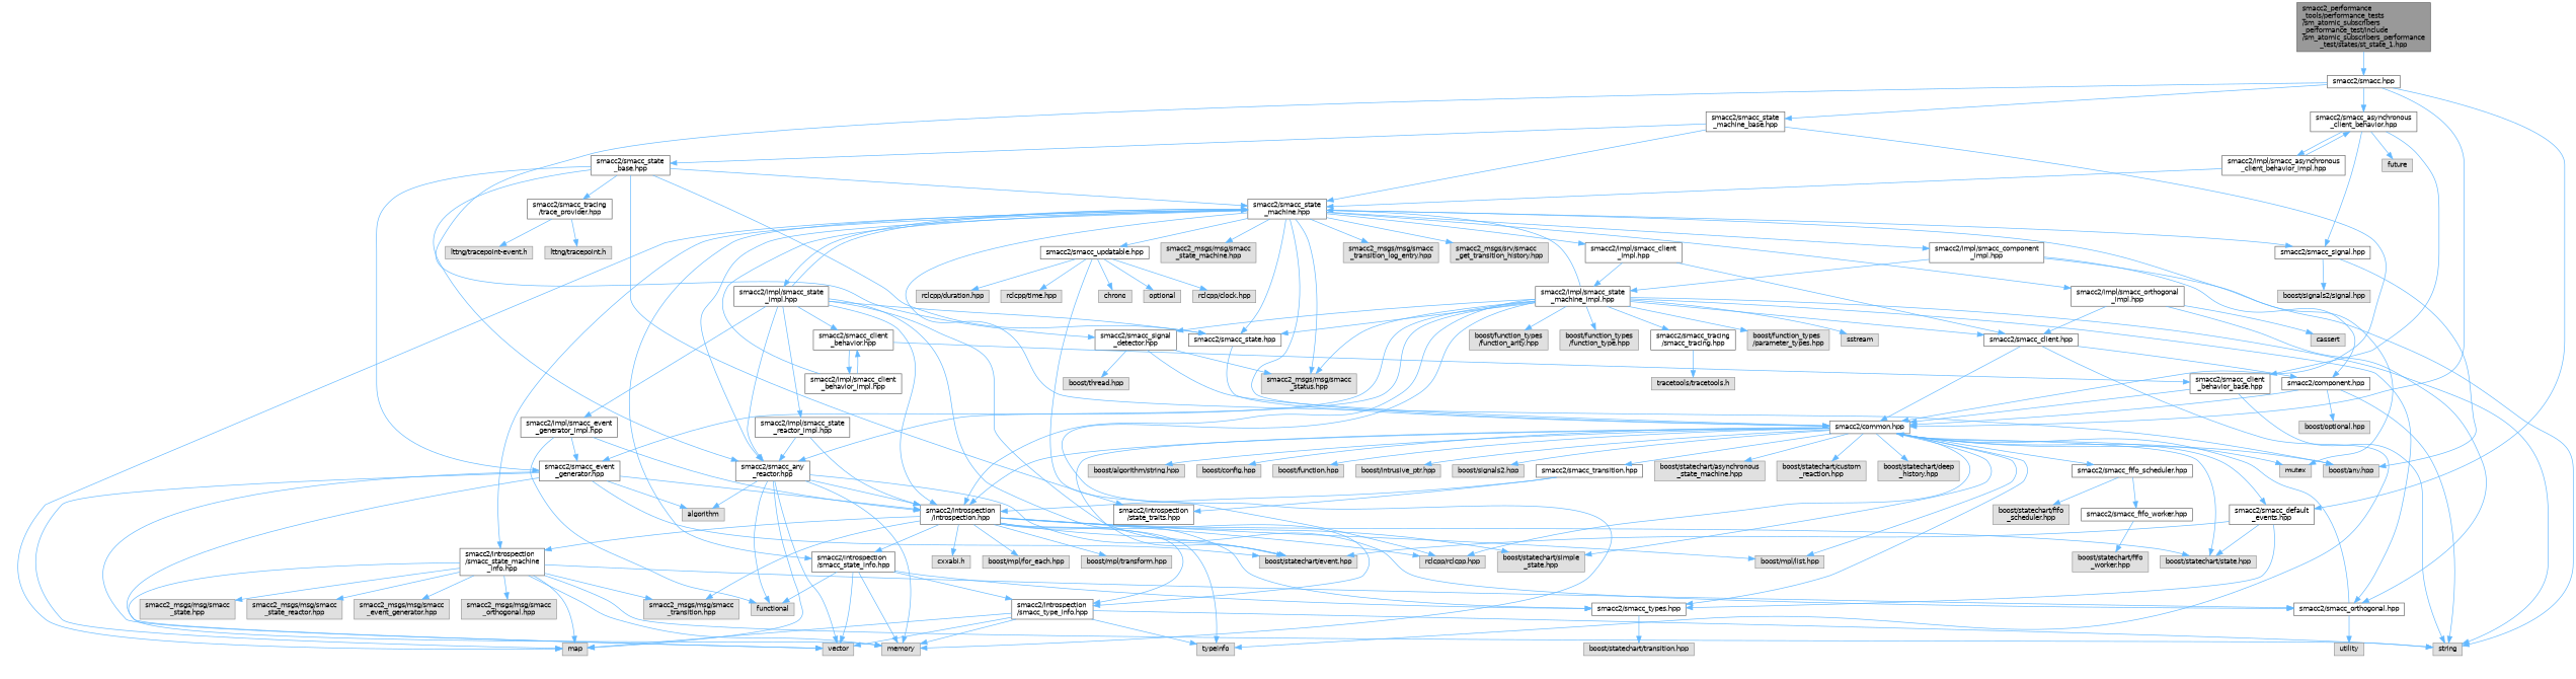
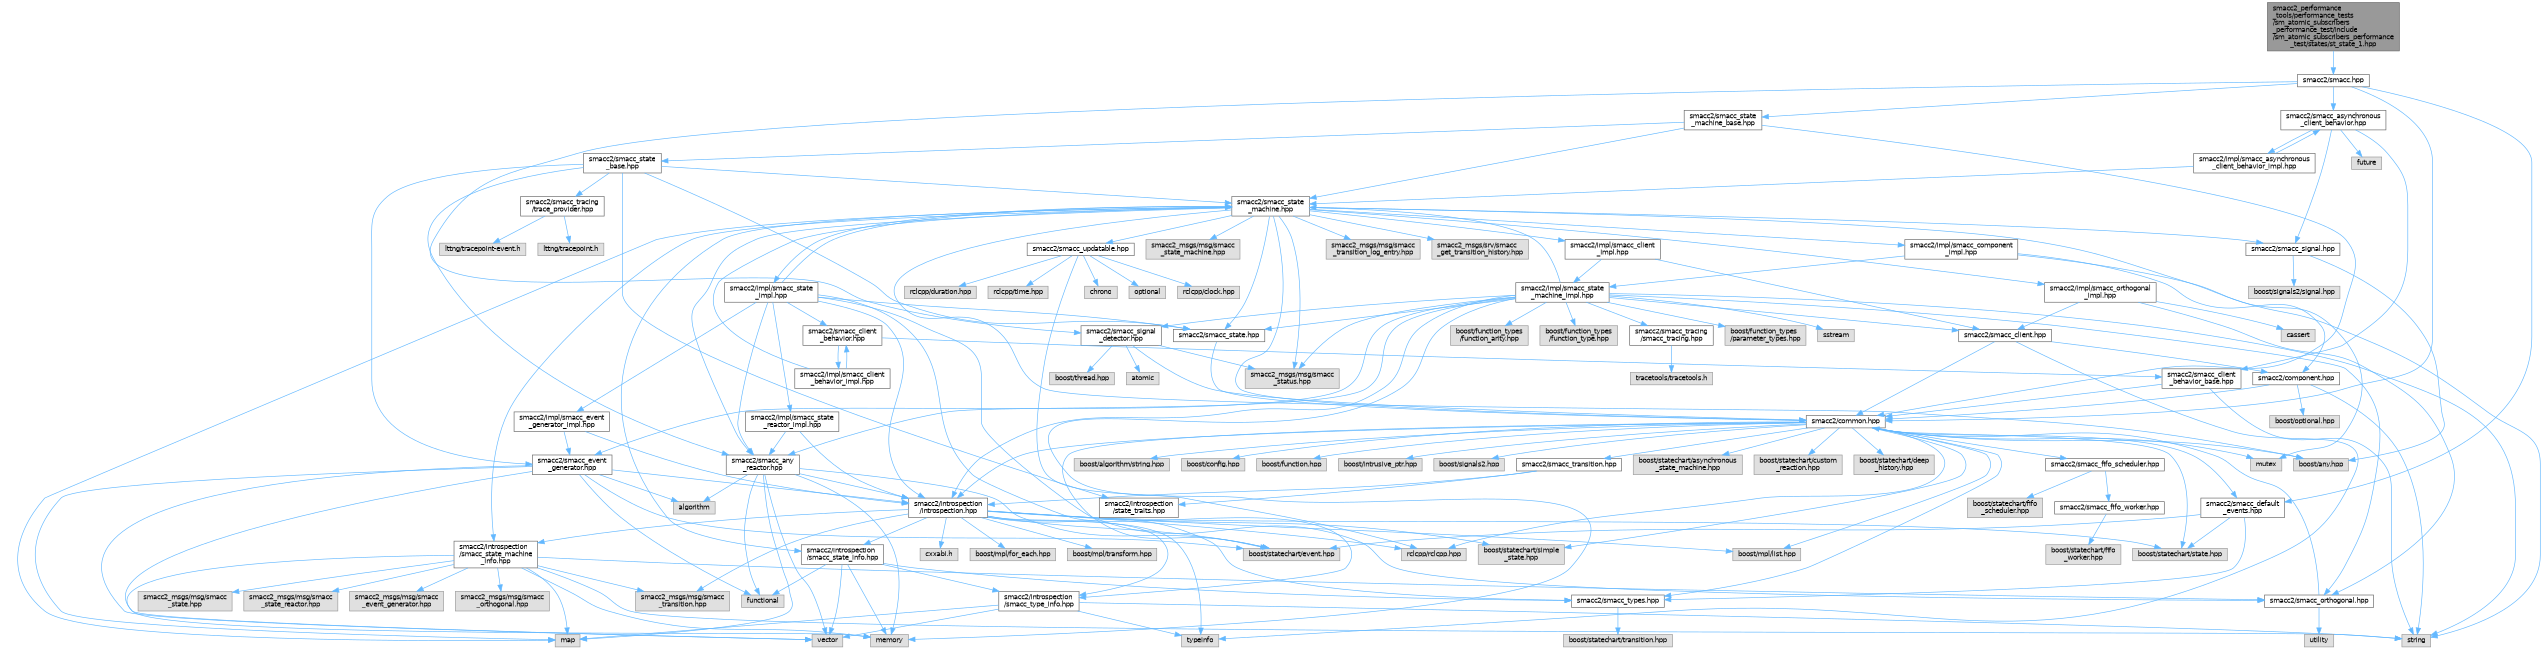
  digraph {
    node [color=grey60 fillcolor="#E0E0E0" fontname=Helvetica fontsize=10 shape=box style=filled]
    edge [color=steelblue1 fontname=Helvetica fontsize=10 labelfontname=Helvetica labelfontsize=10 style=solid]
    n1 [color=gray40 fillcolor=grey60 fontcolor=black height=0.2 label="smacc2_performance\l_tools/performance_tests\l/sm_atomic_subscribers\l_performance_test/include\l/sm_atomic_subscribers_performance\l_test/states/st_state_1.hpp" width=0.4]
    n2 [color=grey40 fillcolor=white height=0.2 label="smacc2/smacc.hpp" width=0.4]
    n3 [color=grey40 fillcolor=white height=0.2 label="smacc2/common.hpp" width=0.4]
    n4 [color=grey40 fillcolor=white height=0.2 label="smacc2/smacc_default\l_events.hpp" width=0.4]
    n5 [color=grey40 fillcolor=white height=0.2 label="smacc2/smacc_asynchronous\l_client_behavior.hpp" width=0.4]
    n6 [color=grey40 fillcolor=white height=0.2 label="smacc2/smacc_signal\l_detector.hpp" width=0.4]
    n7 [color=grey40 fillcolor=white height=0.2 label="smacc2/smacc_state\l_machine_base.hpp" width=0.4]
    n8 [height=0.2 label="boost/statechart/asynchronous\l_state_machine.hpp" width=0.4]
    n9 [height=0.2 label="boost/statechart/custom\l_reaction.hpp" width=0.4]
    n10 [height=0.2 label="boost/statechart/deep\l_history.hpp" width=0.4]
    n11 [height=0.2 label="boost/statechart/event.hpp" width=0.4]
    n12 [height=0.2 label="boost/statechart/simple\l_state.hpp" width=0.4]
    n13 [height=0.2 label="boost/statechart/state.hpp" width=0.4]
    n14 [height=0.2 label="boost/algorithm/string.hpp" width=0.4]
    n15 [height=0.2 label="boost/any.hpp" width=0.4]
    n16 [height=0.2 label="boost/config.hpp" width=0.4]
    n17 [height=0.2 label="boost/function.hpp" width=0.4]
    n18 [height=0.2 label="boost/intrusive_ptr.hpp" width=0.4]
    n19 [height=0.2 label="boost/mpl/list.hpp" width=0.4]
    n20 [height=0.2 label="boost/signals2.hpp" width=0.4]
    n21 [height=0.2 label=mutex width=0.4]
    n22 [height=0.2 label="rclcpp/rclcpp.hpp" width=0.4]
    n23 [color=grey40 fillcolor=white height=0.2 label="smacc2/introspection\l/introspection.hpp" width=0.4]
    n24 [color=grey40 fillcolor=white height=0.2 label="smacc2/smacc_types.hpp" width=0.4]
    n25 [color=grey40 fillcolor=white height=0.2 label="smacc2/smacc_fifo_scheduler.hpp" width=0.4]
    n26 [color=grey40 fillcolor=white height=0.2 label="smacc2/smacc_transition.hpp" width=0.4]
    n27 [height=0.2 label=future width=0.4]
    n28 [color=grey40 fillcolor=white height=0.2 label="smacc2/smacc_client\l_behavior_base.hpp" width=0.4]
    n29 [color=grey40 fillcolor=white height=0.2 label="smacc2/smacc_signal.hpp" width=0.4]
    n30 [color=grey40 fillcolor=white height=0.2 label="smacc2/impl/smacc_asynchronous\l_client_behavior_impl.hpp" width=0.4]
    n31 [height=0.2 label="smacc2_msgs/msg/smacc\l_status.hpp" width=0.4]
+   n32 [height=0.2 label=atomic width=0.4]
    n33 [height=0.2 label="boost/thread.hpp" width=0.4]
    n34 [color=grey40 fillcolor=white height=0.2 label="smacc2/smacc_state\l_machine.hpp" width=0.4]
    n35 [color=grey40 fillcolor=white height=0.2 label="smacc2/smacc_state\l_base.hpp" width=0.4]
    n36 [height=0.2 label="boost/mpl/for_each.hpp" width=0.4]
    n37 [height=0.2 label="boost/mpl/transform.hpp" width=0.4]
    n38 [height=0.2 label=typeinfo width=0.4]
    n39 [color=grey40 fillcolor=white height=0.2 label="smacc2/introspection\l/smacc_state_info.hpp" width=0.4]
    n40 [color=grey40 fillcolor=white height=0.2 label="smacc2/introspection\l/smacc_type_info.hpp" width=0.4]
    n41 [height=0.2 label="cxxabi.h" width=0.4]
    n42 [height=0.2 label="smacc2_msgs/msg/smacc\l_transition.hpp" width=0.4]
    n43 [color=grey40 fillcolor=white height=0.2 label="smacc2/introspection\l/smacc_state_machine\l_info.hpp" width=0.4]
    n44 [height=0.2 label="boost/statechart/transition.hpp" width=0.4]
    n45 [height=0.2 label="boost/statechart/fifo\l_scheduler.hpp" width=0.4]
    n46 [color=grey40 fillcolor=white height=0.2 label="smacc2/smacc_fifo_worker.hpp" width=0.4]
    n47 [color=grey40 fillcolor=white height=0.2 label="smacc2/introspection\l/state_traits.hpp" width=0.4]
    n48 [height=0.2 label=functional width=0.4]
    n49 [height=0.2 label=memory width=0.4]
    n50 [height=0.2 label=vector width=0.4]
    n51 [height=0.2 label=map width=0.4]
    n52 [height=0.2 label=string width=0.4]
    n53 [color=grey40 fillcolor=white height=0.2 label="smacc2/smacc_orthogonal.hpp" width=0.4]
    n54 [height=0.2 label="smacc2_msgs/msg/smacc\l_event_generator.hpp" width=0.4]
    n55 [height=0.2 label="smacc2_msgs/msg/smacc\l_orthogonal.hpp" width=0.4]
    n56 [height=0.2 label="smacc2_msgs/msg/smacc\l_state.hpp" width=0.4]
    n57 [height=0.2 label="smacc2_msgs/msg/smacc\l_state_reactor.hpp" width=0.4]
    n58 [height=0.2 label=utility width=0.4]
    n59 [height=0.2 label="boost/statechart/fifo\l_worker.hpp" width=0.4]
    n60 [height=0.2 label="boost/signals2/signal.hpp" width=0.4]
    n61 [color=grey40 fillcolor=white height=0.2 label="smacc2/smacc_updatable.hpp" width=0.4]
    n62 [height=0.2 label="smacc2_msgs/msg/smacc\l_state_machine.hpp" width=0.4]
    n63 [height=0.2 label="smacc2_msgs/msg/smacc\l_transition_log_entry.hpp" width=0.4]
    n64 [height=0.2 label="smacc2_msgs/srv/smacc\l_get_transition_history.hpp" width=0.4]
    n65 [color=grey40 fillcolor=white height=0.2 label="smacc2/smacc_state.hpp" width=0.4]
    n66 [color=grey40 fillcolor=white height=0.2 label="smacc2/smacc_any\l_reactor.hpp" width=0.4]
    n67 [color=grey40 fillcolor=white height=0.2 label="smacc2/impl/smacc_client\l_impl.hpp" width=0.4]
    n68 [color=grey40 fillcolor=white height=0.2 label="smacc2/impl/smacc_component\l_impl.hpp" width=0.4]
    n69 [color=grey40 fillcolor=white height=0.2 label="smacc2/impl/smacc_orthogonal\l_impl.hpp" width=0.4]
    n70 [color=grey40 fillcolor=white height=0.2 label="smacc2/impl/smacc_state\l_impl.hpp" width=0.4]
    n71 [height=0.2 label=chrono width=0.4]
    n72 [height=0.2 label=optional width=0.4]
    n73 [height=0.2 label="rclcpp/clock.hpp" width=0.4]
    n74 [height=0.2 label="rclcpp/duration.hpp" width=0.4]
    n75 [height=0.2 label="rclcpp/time.hpp" width=0.4]
    n76 [height=0.2 label=algorithm width=0.4]
    n77 [color=grey40 fillcolor=white height=0.2 label="smacc2/impl/smacc_state\l_machine_impl.hpp" width=0.4]
    n78 [color=grey40 fillcolor=white height=0.2 label="smacc2/smacc_client.hpp" width=0.4]
    n79 [color=grey40 fillcolor=white height=0.2 label="smacc2/component.hpp" width=0.4]
    n80 [height=0.2 label=cassert width=0.4]
    n81 [color=grey40 fillcolor=white height=0.2 label="smacc2/smacc_client\l_behavior.hpp" width=0.4]
    n82 [color=grey40 fillcolor=white height=0.2 label="smacc2/impl/smacc_event\l_generator_impl.hpp" width=0.4]
    n83 [color=grey40 fillcolor=white height=0.2 label="smacc2/impl/smacc_state\l_reactor_impl.hpp" width=0.4]
    n84 [height=0.2 label=sstream width=0.4]
    n85 [color=grey40 fillcolor=white height=0.2 label="smacc2/smacc_event\l_generator.hpp" width=0.4]
    n86 [height=0.2 label="boost/function_types\l/function_arity.hpp" width=0.4]
    n87 [height=0.2 label="boost/function_types\l/function_type.hpp" width=0.4]
    n88 [height=0.2 label="boost/function_types\l/parameter_types.hpp" width=0.4]
    n89 [color=grey40 fillcolor=white height=0.2 label="smacc2/smacc_tracing\l/smacc_tracing.hpp" width=0.4]
    n90 [height=0.2 label="tracetools/tracetools.h" width=0.4]
    n91 [height=0.2 label="boost/optional.hpp" width=0.4]
    n92 [color=grey40 fillcolor=white height=0.2 label="smacc2/impl/smacc_client\l_behavior_impl.hpp" width=0.4]
    n93 [color=grey40 fillcolor=white height=0.2 label="smacc2/smacc_tracing\l/trace_provider.hpp" width=0.4]
    n94 [height=0.2 label="lttng/tracepoint.h" width=0.4]
    n95 [height=0.2 label="lttng/tracepoint-event.h" width=0.4]
    n1 -> n2
    n2 -> n3
    n2 -> n4
    n2 -> n5
    n2 -> n6
    n2 -> n7
    n3 -> n4
    n3 -> n8
    n3 -> n9
    n3 -> n10
    n3 -> n11
    n3 -> n12
    n3 -> n13
    n3 -> n14
    n3 -> n15
    n3 -> n16
    n3 -> n17
    n3 -> n18
    n3 -> n19
    n3 -> n20
    n3 -> n21
    n3 -> n22
    n3 -> n23
    n3 -> n24
    n3 -> n25
    n3 -> n26
    n4 -> n11
    n4 -> n13
    n4 -> n24
    n5 -> n27
    n5 -> n28
    n5 -> n29
    n5 -> n30
    n6 -> n3
    n6 -> n31
+   n6 -> n32
    n6 -> n33
    n7 -> n3
    n7 -> n34
    n7 -> n35
    n23 -> n11
    n23 -> n12
    n23 -> n13
    n23 -> n19
    n23 -> n22
    n23 -> n24
    n23 -> n36
    n23 -> n37
    n23 -> n38
    n23 -> n39
    n23 -> n40
    n23 -> n41
    n23 -> n42
    n23 -> n43
    n24 -> n44
    n25 -> n45
    n25 -> n46
    n26 -> n23
    n26 -> n47
    n28 -> n3
    n28 -> n52
    n29 -> n15
    n29 -> n60
    n30 -> n5
    n30 -> n34
    n34 -> n3
    n34 -> n15
    n34 -> n21
    n34 -> n29
    n34 -> n31
    n34 -> n39
    n34 -> n43
    n34 -> n51
    n34 -> n61
    n34 -> n62
    n34 -> n63
    n34 -> n64
    n34 -> n65
    n34 -> n66
    n34 -> n67
    n34 -> n68
    n34 -> n69
    n34 -> n70
    n35 -> n34
    n35 -> n47
    n35 -> n65
    n35 -> n66
    n35 -> n85
    n35 -> n93
    n39 -> n24
    n39 -> n40
    n39 -> n48
    n39 -> n49
    n39 -> n50
    n40 -> n38
-   n40 -> n49
    n40 -> n50
    n40 -> n51
    n40 -> n52
    n43 -> n42
    n43 -> n49
    n43 -> n50
    n43 -> n51
    n43 -> n52
    n43 -> n53
    n43 -> n54
    n43 -> n55
    n43 -> n56
    n43 -> n57
    n46 -> n59
    n53 -> n3
    n53 -> n58
    n61 -> n22
    n61 -> n71
    n61 -> n72
    n61 -> n73
    n61 -> n74
    n61 -> n75
    n65 -> n3
    n66 -> n11
    n66 -> n23
    n66 -> n48
    n66 -> n49
    n66 -> n50
    n66 -> n51
    n66 -> n76
    n67 -> n77
    n67 -> n78
    n68 -> n52
    n68 -> n77
    n68 -> n79
    n69 -> n53
    n69 -> n78
    n69 -> n80
    n70 -> n23
    n70 -> n34
    n70 -> n40
    n70 -> n53
    n70 -> n65
    n70 -> n66
    n70 -> n81
    n70 -> n82
    n70 -> n83
    n77 -> n6
    n77 -> n23
    n77 -> n31
    n77 -> n34
    n77 -> n49
    n77 -> n52
    n77 -> n53
    n77 -> n65
    n77 -> n66
    n77 -> n78
    n77 -> n84
    n77 -> n85
    n77 -> n86
    n77 -> n87
    n77 -> n88
    n77 -> n89
    n78 -> n3
    n78 -> n38
    n78 -> n79
    n79 -> n3
    n79 -> n52
    n79 -> n91
    n81 -> n28
    n81 -> n92
    n82 -> n23
    n82 -> n85
    n83 -> n23
    n83 -> n66
    n85 -> n11
    n85 -> n23
-   n82 -> n48
+   n85 -> n48
    n85 -> n49
    n85 -> n50
    n85 -> n51
    n85 -> n76
    n89 -> n90
    n92 -> n34
    n92 -> n81
    n93 -> n94
    n93 -> n95
  }
